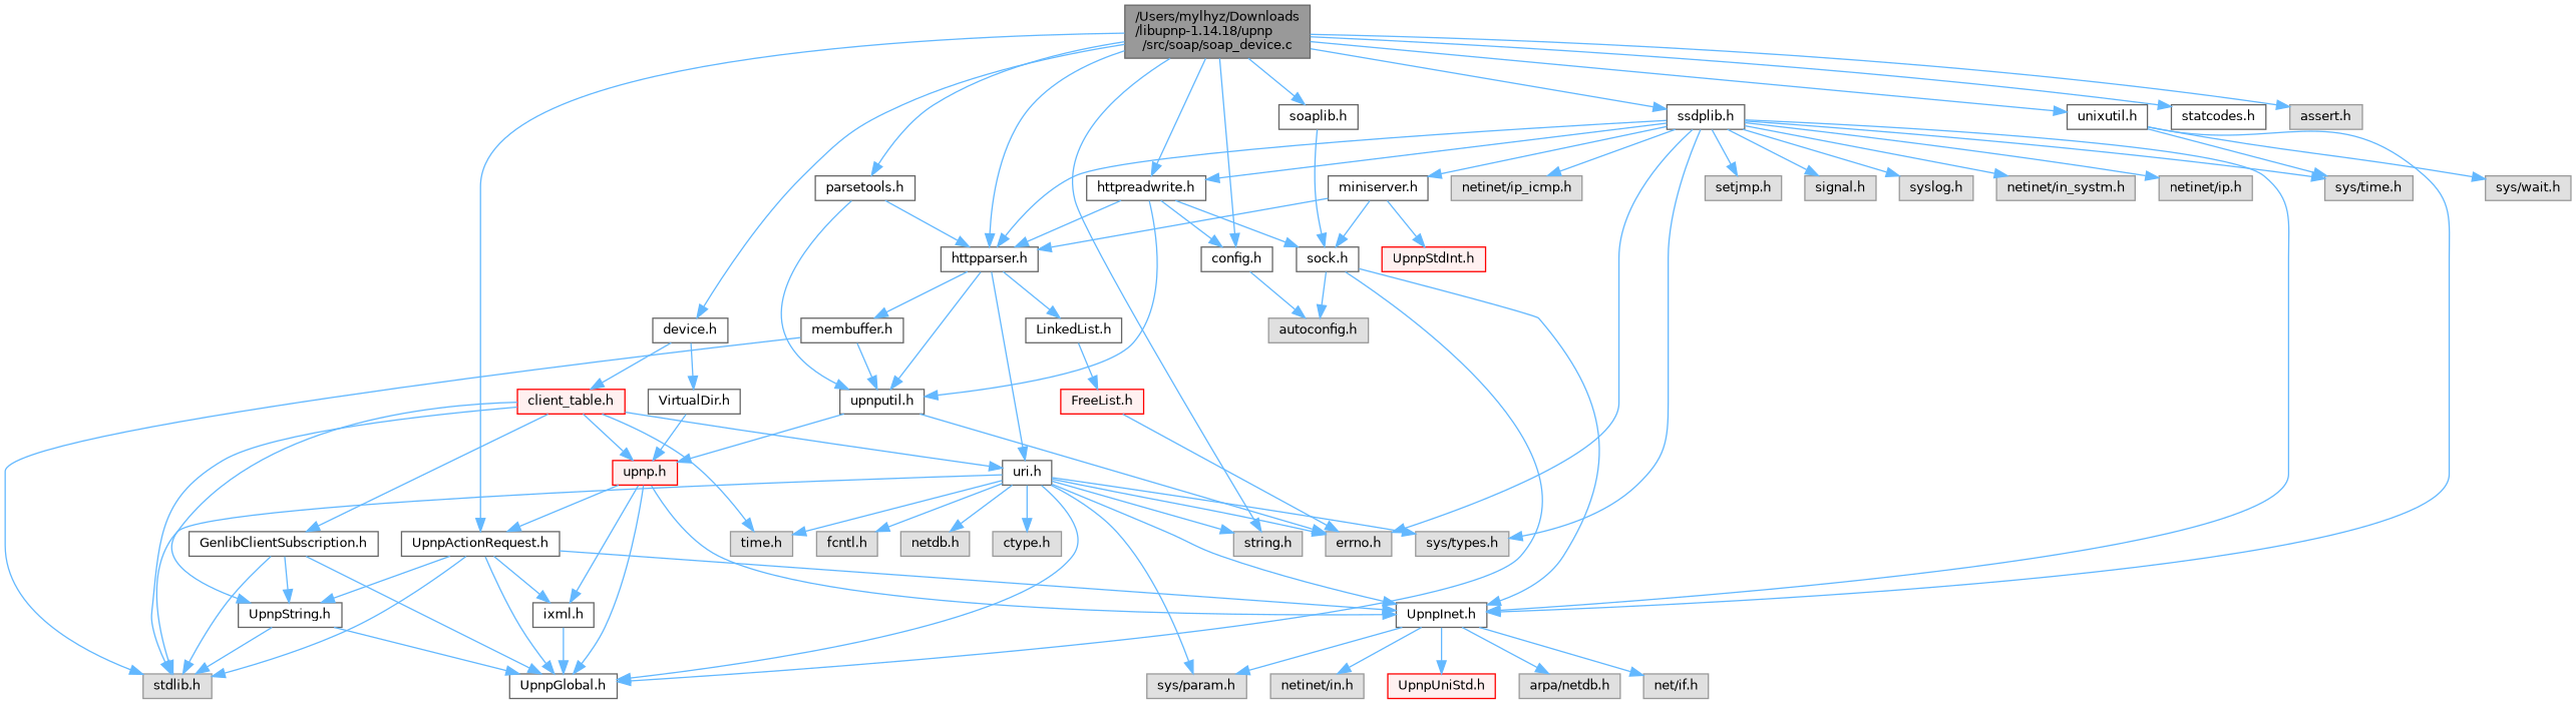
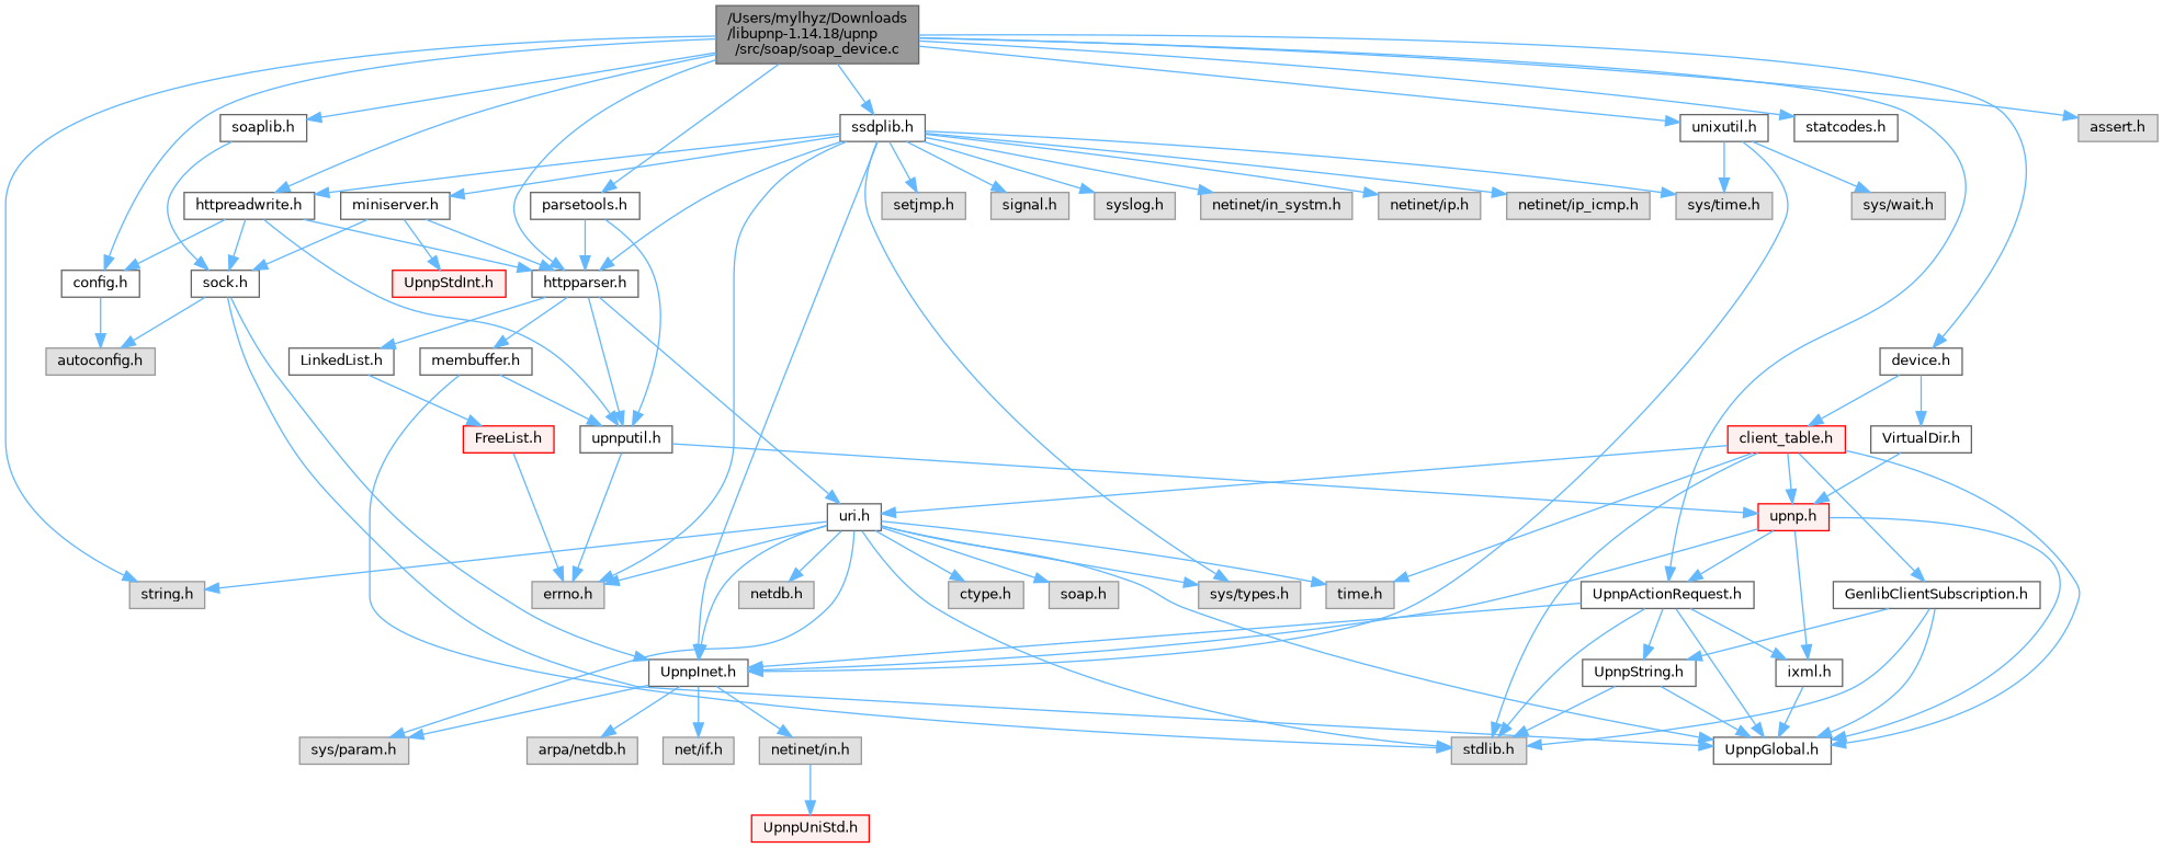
  digraph {
    node [color=grey40 fillcolor=white fontname=Helvetica fontsize=10 shape=box style=filled]
    edge [color=steelblue1 fontname=Helvetica fontsize=10 labelfontname=Helvetica labelfontsize=10 style=solid]
    n1 [color=gray40 fillcolor=grey60 fontcolor=black height=0.2 label="/Users/mylhyz/Downloads\l/libupnp-1.14.18/upnp\l/src/soap/soap_device.c" width=0.4]
    n2 [height=0.2 label="config.h" width=0.4]
    n3 [height=0.2 label="UpnpActionRequest.h" width=0.4]
    n4 [height=0.2 label="httpparser.h" width=0.4]
    n5 [color=grey60 fillcolor="#E0E0E0" height=0.2 label="string.h" width=0.4]
    n6 [height=0.2 label="httpreadwrite.h" width=0.4]
    n7 [height=0.2 label="parsetools.h" width=0.4]
    n8 [height=0.2 label="soaplib.h" width=0.4]
    n9 [height=0.2 label="ssdplib.h" width=0.4]
    n10 [height=0.2 label="statcodes.h" width=0.4]
    n11 [height=0.2 label="unixutil.h" width=0.4]
    n12 [height=0.2 label="device.h" width=0.4]
    n13 [color=grey60 fillcolor="#E0E0E0" height=0.2 label="assert.h" width=0.4]
    n14 [color=grey60 fillcolor="#E0E0E0" height=0.2 label="autoconfig.h" width=0.4]
    n15 [color=grey60 fillcolor="#E0E0E0" height=0.2 label="stdlib.h" width=0.4]
    n16 [height=0.2 label="UpnpGlobal.h" width=0.4]
    n17 [height=0.2 label="UpnpInet.h" width=0.4]
    n18 [height=0.2 label="UpnpString.h" width=0.4]
    n19 [height=0.2 label="ixml.h" width=0.4]
    n20 [height=0.2 label="LinkedList.h" width=0.4]
    n21 [height=0.2 label="membuffer.h" width=0.4]
    n22 [height=0.2 label="upnputil.h" width=0.4]
    n23 [height=0.2 label="uri.h" width=0.4]
    n24 [height=0.2 label="sock.h" width=0.4]
    n25 [color=grey60 fillcolor="#E0E0E0" height=0.2 label="errno.h" width=0.4]
    n26 [color=grey60 fillcolor="#E0E0E0" height=0.2 label="sys/types.h" width=0.4]
    n27 [height=0.2 label="miniserver.h" width=0.4]
    n28 [color=grey60 fillcolor="#E0E0E0" height=0.2 label="setjmp.h" width=0.4]
    n29 [color=grey60 fillcolor="#E0E0E0" height=0.2 label="signal.h" width=0.4]
    n30 [color=grey60 fillcolor="#E0E0E0" height=0.2 label="syslog.h" width=0.4]
    n31 [color=grey60 fillcolor="#E0E0E0" height=0.2 label="netinet/in_systm.h" width=0.4]
    n32 [color=grey60 fillcolor="#E0E0E0" height=0.2 label="netinet/ip.h" width=0.4]
    n33 [color=grey60 fillcolor="#E0E0E0" height=0.2 label="netinet/ip_icmp.h" width=0.4]
    n34 [color=grey60 fillcolor="#E0E0E0" height=0.2 label="sys/time.h" width=0.4]
    n35 [color=grey60 fillcolor="#E0E0E0" height=0.2 label="sys/wait.h" width=0.4]
    n36 [height=0.2 label="VirtualDir.h" width=0.4]
    n37 [color=red fillcolor="#FFF0F0" height=0.2 label="client_table.h" width=0.4]
    n38 [color=red fillcolor="#FFF0F0" height=0.2 label="UpnpUniStd.h" width=0.4]
    n39 [color=grey60 fillcolor="#E0E0E0" height=0.2 label="sys/param.h" width=0.4]
    n40 [color=grey60 fillcolor="#E0E0E0" height=0.2 label="arpa/netdb.h" width=0.4]
    n41 [color=grey60 fillcolor="#E0E0E0" height=0.2 label="net/if.h" width=0.4]
    n42 [color=grey60 fillcolor="#E0E0E0" height=0.2 label="netinet/in.h" width=0.4]
    n43 [color=red fillcolor="#FFF0F0" height=0.2 label="FreeList.h" width=0.4]
    n44 [color=red fillcolor="#FFF0F0" height=0.2 label="upnp.h" width=0.4]
    n45 [color=grey60 fillcolor="#E0E0E0" height=0.2 label="ctype.h" width=0.4]
-   n46 [color=grey60 fillcolor="#E0E0E0" height=0.2 label="fcntl.h" width=0.4]
+   n46 [color=grey60 fillcolor="#E0E0E0" height=0.2 label="soap.h" width=0.4]
    n47 [color=grey60 fillcolor="#E0E0E0" height=0.2 label="time.h" width=0.4]
    n48 [color=grey60 fillcolor="#E0E0E0" height=0.2 label="netdb.h" width=0.4]
    n49 [color=red fillcolor="#FFF0F0" height=0.2 label="UpnpStdInt.h" width=0.4]
    n50 [height=0.2 label="GenlibClientSubscription.h" width=0.4]
    n1 -> n2
    n1 -> n3
    n1 -> n4
    n1 -> n5
    n1 -> n6
    n1 -> n7
    n1 -> n8
    n1 -> n9
    n1 -> n10
    n1 -> n11
    n1 -> n12
    n1 -> n13
    n2 -> n14
    n3 -> n15
    n3 -> n16
    n3 -> n17
    n3 -> n18
    n3 -> n19
    n4 -> n20
    n4 -> n21
    n4 -> n22
    n4 -> n23
    n6 -> n2
    n6 -> n4
    n6 -> n22
    n6 -> n24
    n7 -> n4
    n7 -> n22
    n8 -> n24
    n9 -> n4
    n9 -> n6
    n9 -> n17
    n9 -> n25
    n9 -> n26
    n9 -> n27
    n9 -> n28
    n9 -> n29
    n9 -> n30
    n9 -> n31
    n9 -> n32
    n9 -> n33
    n9 -> n34
    n11 -> n17
    n11 -> n34
    n11 -> n35
    n12 -> n36
    n12 -> n37
-   n17 -> n38
+   n42 -> n38
    n17 -> n39
    n17 -> n40
    n17 -> n41
    n17 -> n42
    n18 -> n15
    n18 -> n16
    n19 -> n16
    n20 -> n43
    n21 -> n15
    n21 -> n22
    n22 -> n25
    n22 -> n44
    n23 -> n5
    n23 -> n15
    n23 -> n16
    n23 -> n17
    n23 -> n25
    n23 -> n26
    n23 -> n39
    n23 -> n45
    n23 -> n46
    n23 -> n47
    n23 -> n48
    n24 -> n14
    n24 -> n16
    n24 -> n17
    n27 -> n4
    n27 -> n24
    n27 -> n49
    n36 -> n44
    n37 -> n15
-   n37 -> n18
+   n37 -> n16
    n37 -> n23
    n37 -> n44
    n37 -> n47
    n37 -> n50
    n43 -> n25
    n44 -> n3
    n44 -> n16
    n44 -> n17
    n44 -> n19
    n50 -> n15
    n50 -> n16
    n50 -> n18
  }
